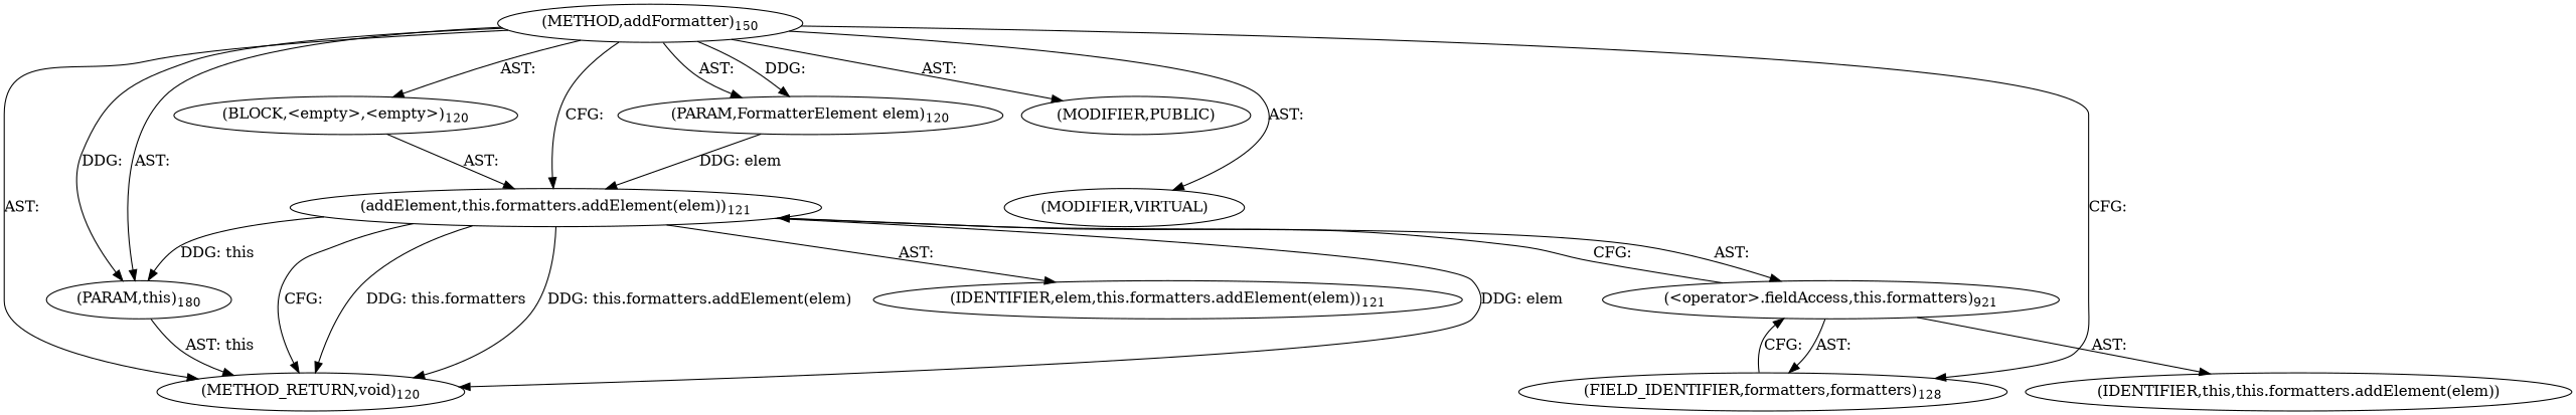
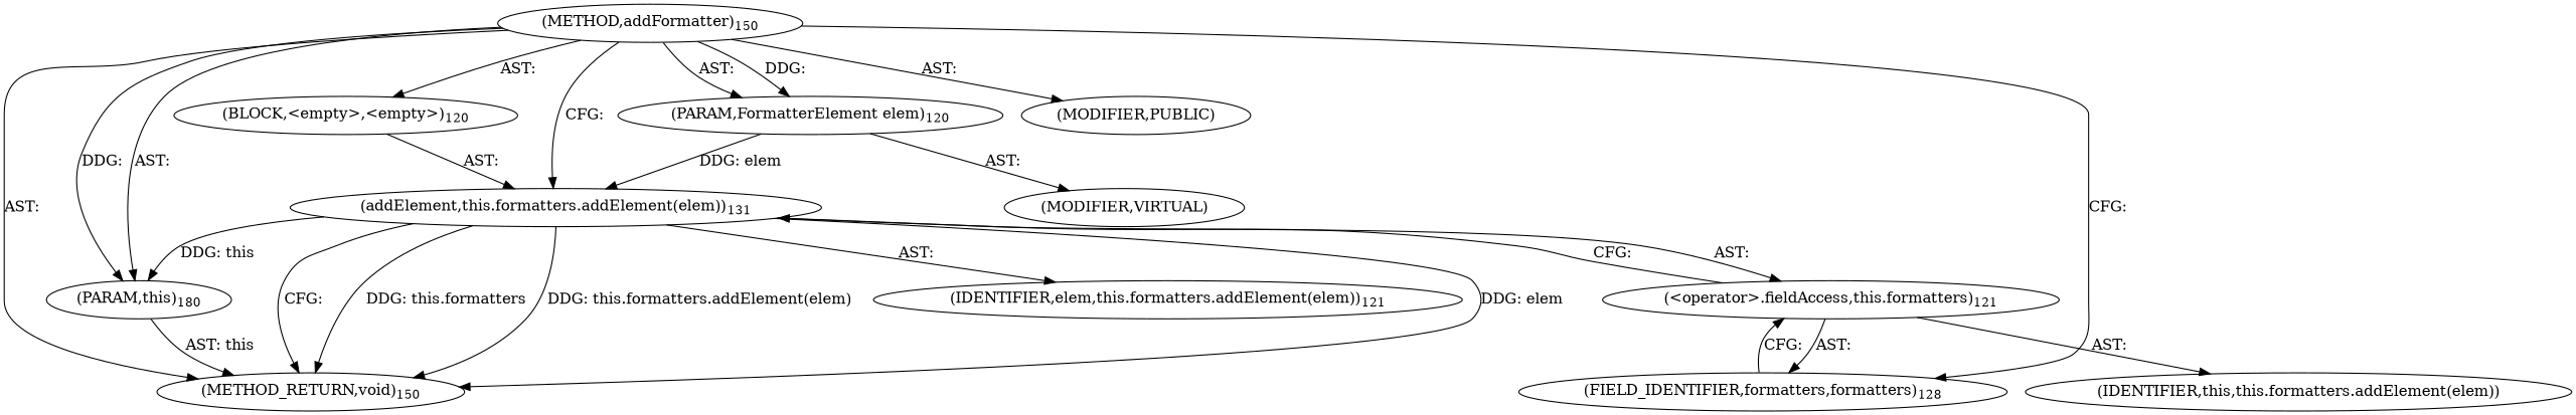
  digraph {
    n1 [label=<(METHOD,addFormatter)<SUB>150</SUB>>]
    n2 [label=<(PARAM,this)<SUB>180</SUB>>]
    n3 [label=<(PARAM,FormatterElement elem)<SUB>120</SUB>>]
    n4 [label=<(BLOCK,&lt;empty&gt;,&lt;empty&gt;)<SUB>120</SUB>>]
-   n5 [label=<(addElement,this.formatters.addElement(elem))<SUB>121</SUB>>]
+   n5 [label=<(addElement,this.formatters.addElement(elem))<SUB>131</SUB>>]
    n6 [label=<(FIELD_IDENTIFIER,formatters,formatters)<SUB>128</SUB>>]
    n7 [label=<(MODIFIER,PUBLIC)>]
    n8 [label=<(MODIFIER,VIRTUAL)>]
-   n9 [label=<(METHOD_RETURN,void)<SUB>120</SUB>>]
-   n10 [label=<(&lt;operator&gt;.fieldAccess,this.formatters)<SUB>921</SUB>>]
+   n9 [label=<(METHOD_RETURN,void)<SUB>150</SUB>>]
+   n10 [label=<(&lt;operator&gt;.fieldAccess,this.formatters)<SUB>121</SUB>>]
    n11 [label=<(IDENTIFIER,elem,this.formatters.addElement(elem))<SUB>121</SUB>>]
    n12 [label=<(IDENTIFIER,this,this.formatters.addElement(elem))>]
    n1 -> n2 [label="AST: "]
    n1 -> n2 [label="DDG: "]
    n1 -> n3 [label="AST: "]
    n1 -> n3 [label="DDG: "]
    n1 -> n4 [label="AST: "]
    n1 -> n5 [label="CFG: "]
    n1 -> n6 [label="CFG: "]
    n1 -> n7 [label="AST: "]
-   n1 -> n8 [label="AST: "]
+   n3 -> n8 [label="AST: "]
    n1 -> n9 [label="AST: "]
    n2 -> n9 [label="AST: this"]
    n3 -> n5 [label="DDG: elem"]
    n4 -> n5 [label="AST: "]
    n5 -> n2 [label="DDG: this"]
    n5 -> n9 [label="CFG: "]
    n5 -> n9 [label="DDG: this.formatters"]
    n5 -> n9 [label="DDG: elem"]
    n5 -> n9 [label="DDG: this.formatters.addElement(elem)"]
    n5 -> n10 [label="AST: "]
    n5 -> n11 [label="AST: "]
    n6 -> n10 [label="CFG: "]
    n10 -> n5 [label="CFG: "]
    n10 -> n6 [label="AST: "]
    n10 -> n12 [label="AST: "]
  }
